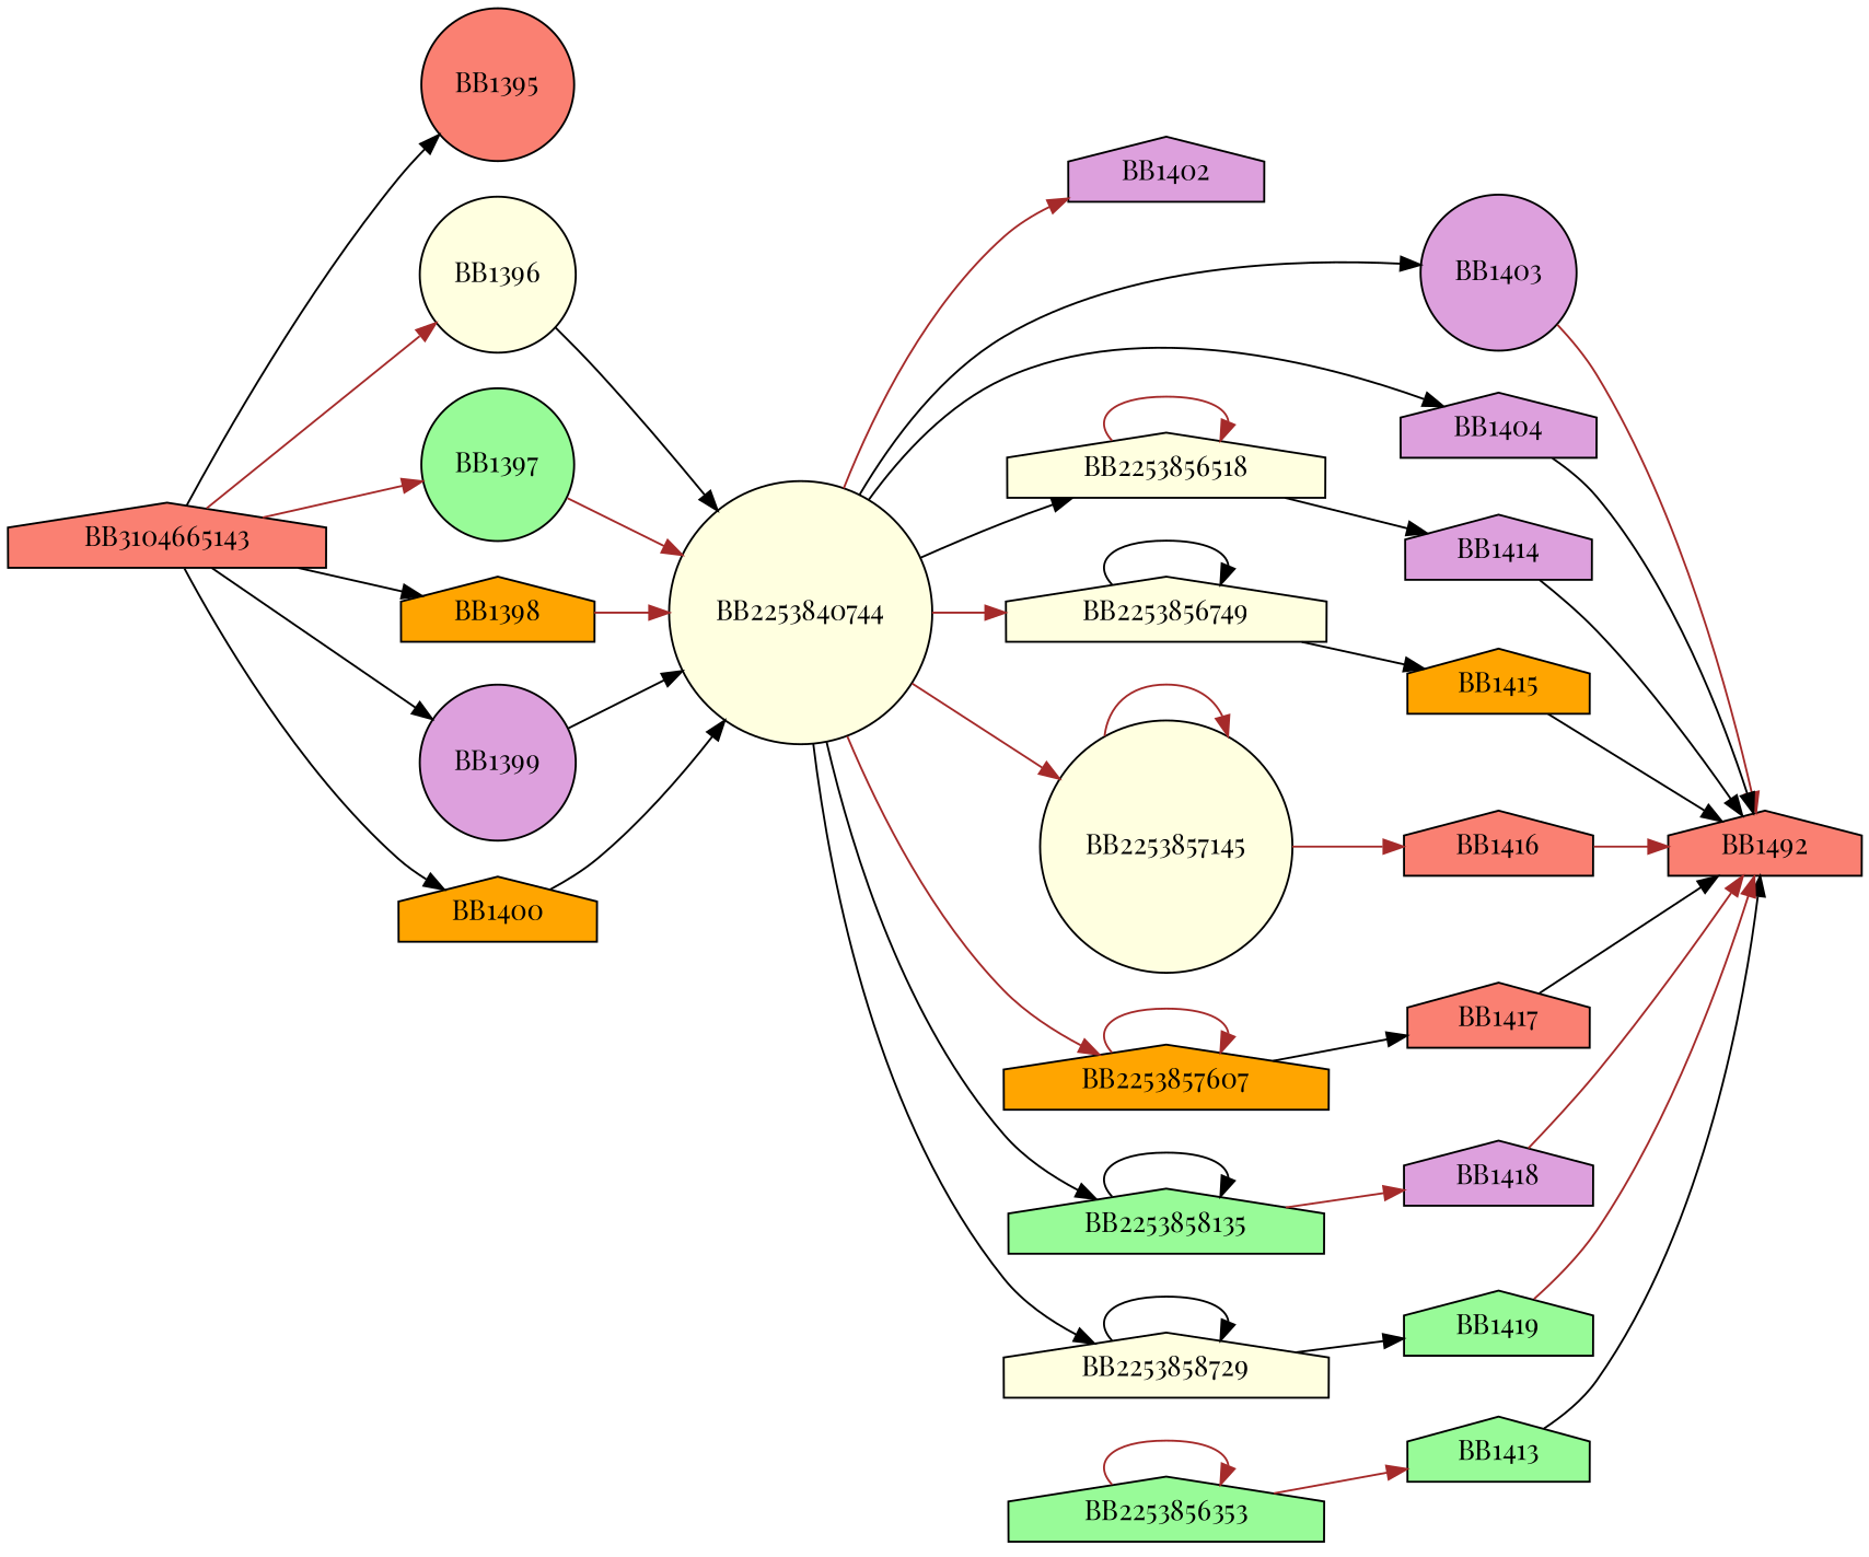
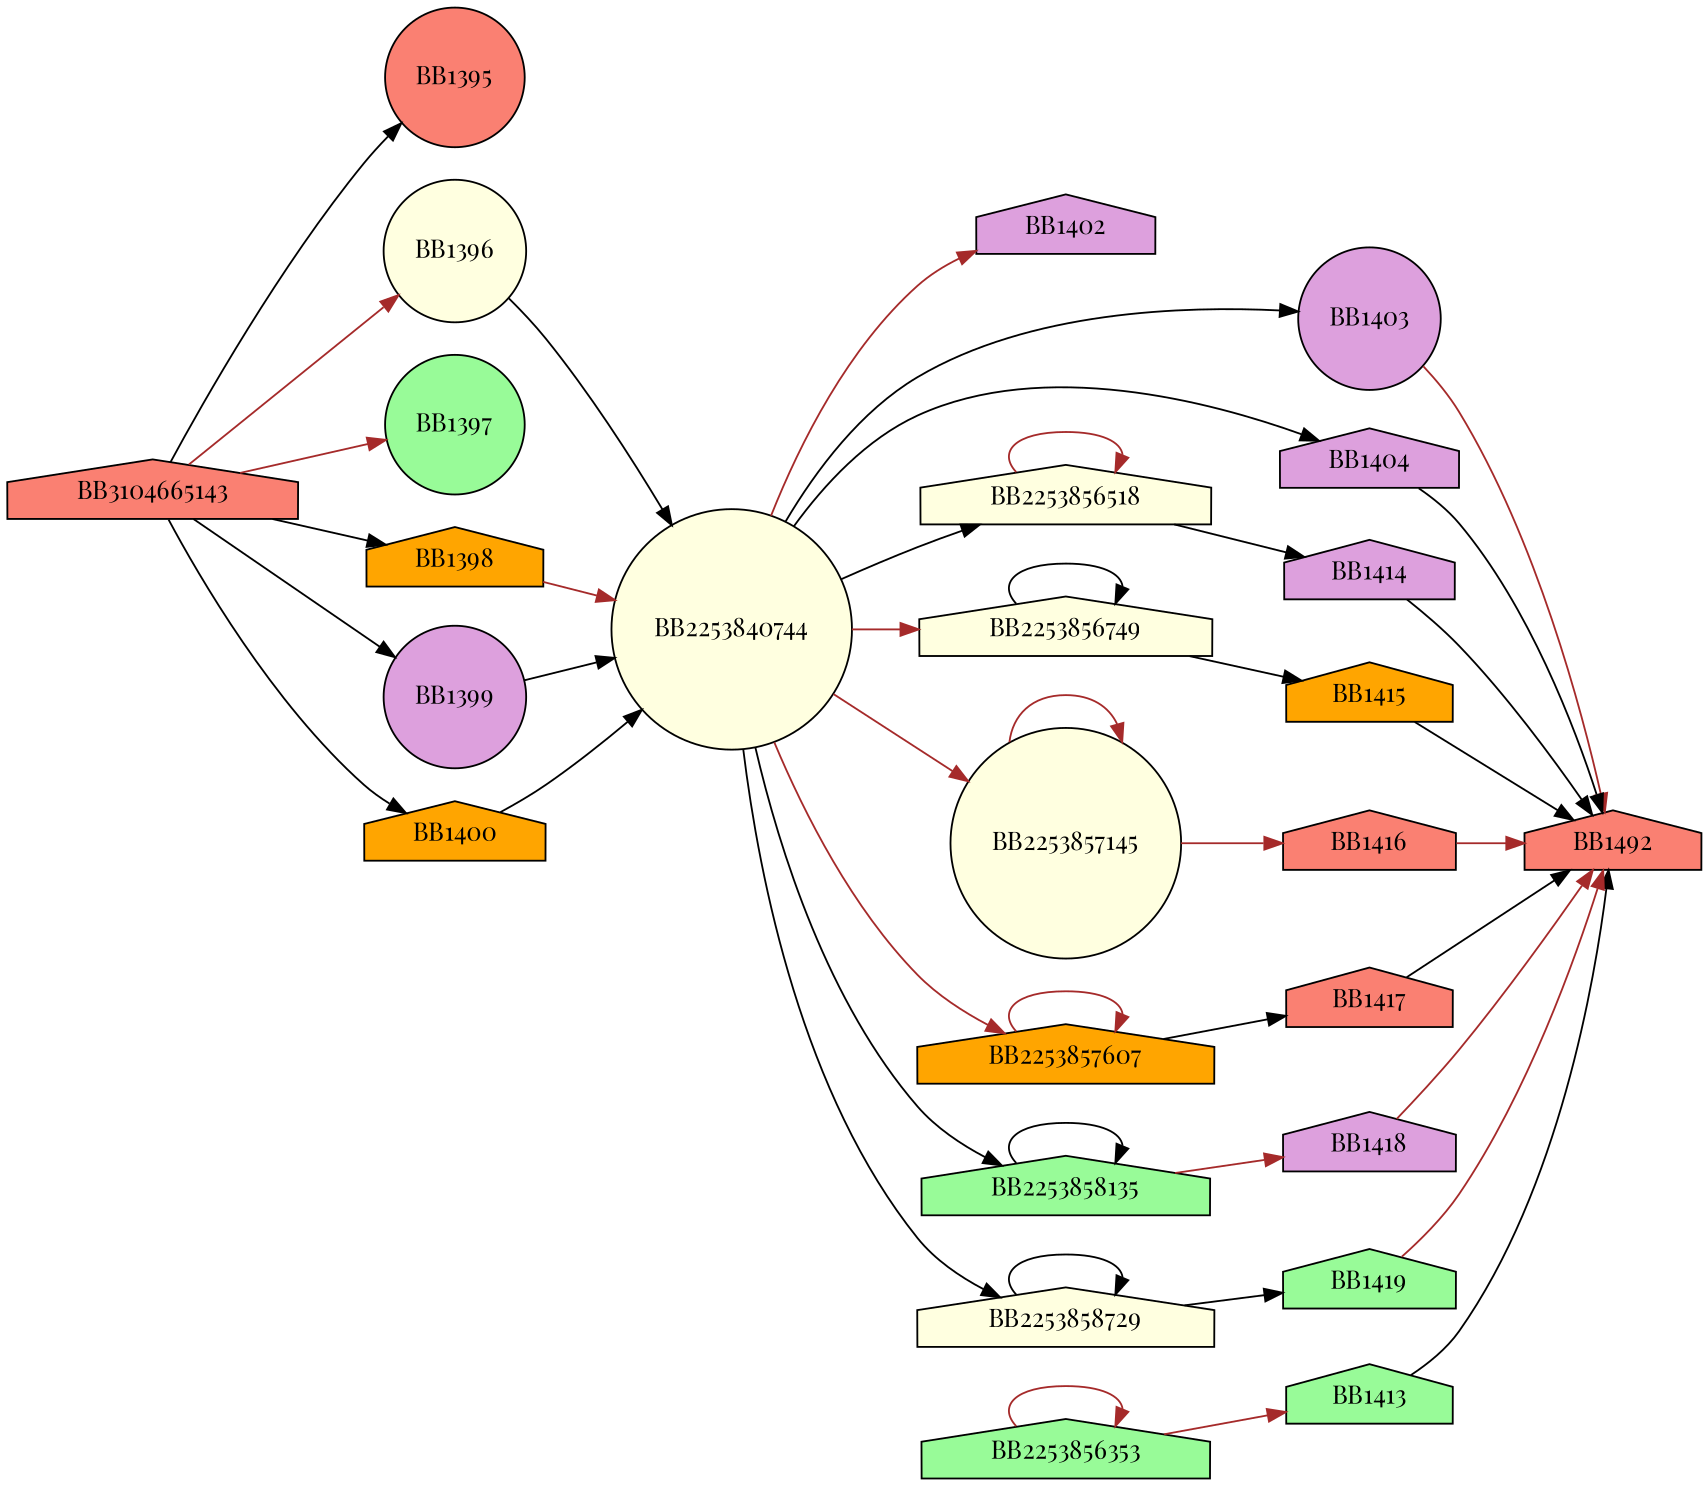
  digraph {
    fontname="Playfair Display"
    rankdir=LR
    node [fillcolor=lightyellow fontname="Playfair Display" shape=house style=filled]
    edge [color=black fontname="Playfair Display"]
    BB3104665143 [fillcolor=salmon]
    BB1395 [fillcolor=salmon shape=circle]
    BB1396 [shape=circle]
    BB1397 [fillcolor=palegreen shape=circle]
    BB1398 [fillcolor=orange]
    BB1399 [fillcolor=plum shape=circle]
    BB1400 [fillcolor=orange]
    BB2253840744 [shape=circle]
    BB1402 [fillcolor=plum]
    BB1403 [fillcolor=plum shape=circle]
    BB1404 [fillcolor=plum]
    BB2253856518
    BB2253856749
    BB2253857145 [shape=circle]
    BB2253857607 [fillcolor=orange]
    BB2253858135 [fillcolor=palegreen]
    BB2253858729
    n18 [fillcolor=salmon label=BB1492]
    BB2253856353 [fillcolor=palegreen]
    BB1413 [fillcolor=palegreen]
    BB1414 [fillcolor=plum]
    BB1415 [fillcolor=orange]
    BB1416 [fillcolor=salmon]
    BB1417 [fillcolor=salmon]
    BB1418 [fillcolor=plum]
    BB1419 [fillcolor=palegreen]
    BB3104665143 -> BB1395
    BB3104665143 -> BB1396 [color=brown]
    BB3104665143 -> BB1397 [color=brown]
    BB3104665143 -> BB1398
    BB3104665143 -> BB1399
    BB3104665143 -> BB1400
    BB1396 -> BB2253840744
-   BB1397 -> BB2253840744 [color=brown]
    BB1398 -> BB2253840744 [color=brown]
    BB1399 -> BB2253840744
    BB1400 -> BB2253840744
    BB2253840744 -> BB1402 [color=brown]
    BB2253840744 -> BB1403
    BB2253840744 -> BB1404
    BB2253840744 -> BB2253856518
    BB2253840744 -> BB2253856749 [color=brown]
    BB2253840744 -> BB2253857145 [color=brown]
    BB2253840744 -> BB2253857607 [color=brown]
    BB2253840744 -> BB2253858135
    BB2253840744 -> BB2253858729
    BB1403 -> n18 [color=brown]
    BB1404 -> n18
    BB2253856518 -> BB2253856518 [color=brown]
    BB2253856518 -> BB1414
    BB2253856749 -> BB2253856749
    BB2253856749 -> BB1415
    BB2253857145 -> BB2253857145 [color=brown]
    BB2253857145 -> BB1416 [color=brown]
    BB2253857607 -> BB2253857607 [color=brown]
    BB2253857607 -> BB1417
    BB2253858135 -> BB2253858135
    BB2253858135 -> BB1418 [color=brown]
    BB2253858729 -> BB2253858729
    BB2253858729 -> BB1419
    BB2253856353 -> BB2253856353 [color=brown]
    BB2253856353 -> BB1413 [color=brown]
    BB1413 -> n18
    BB1414 -> n18
    BB1415 -> n18
    BB1416 -> n18 [color=brown]
    BB1417 -> n18
    BB1418 -> n18 [color=brown]
    BB1419 -> n18 [color=brown]
  }
